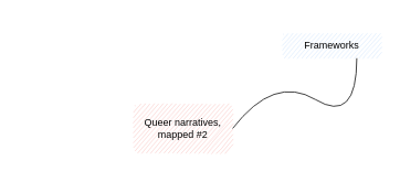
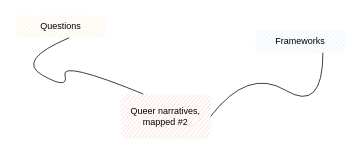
  <mxCell id="0" />
  <mxCell id="1" parent="0" />
  <mxCell id="2" value="Queer narratives, mapped #2" style="rounded=1;whiteSpace=wrap;html=1;fillColor=#f8cecc;strokeColor=none;sketch=1;" vertex="1" parent="1"><mxGeometry x="160" y="125" width="120" height="60" as="geometry" /></mxCell>
+ <mxCell id="3" value="&lt;div&gt;Questions&lt;/div&gt;" style="rounded=1;whiteSpace=wrap;html=1;fillColor=#ffe6cc;strokeColor=none;sketch=1;" vertex="1" parent="1"><mxGeometry x="20" y="20" width="120" height="30" as="geometry" /></mxCell>
  <mxCell id="4" value="&lt;div&gt;Frameworks&lt;/div&gt;" style="rounded=1;whiteSpace=wrap;html=1;fillColor=#dae8fc;strokeColor=none;glass=0;shadow=0;sketch=1;" vertex="1" parent="1"><mxGeometry x="340" y="40" width="120" height="30" as="geometry" /></mxCell>
  <mxCell id="5" value="" style="curved=1;endArrow=none;html=1;exitX=0.75;exitY=1;exitDx=0;exitDy=0;entryX=1;entryY=0.5;entryDx=0;entryDy=0;endFill=0;" edge="1" parent="1" source="4" target="2"><mxGeometry width="50" height="50" relative="1" as="geometry"><mxPoint x="590" y="120" as="sourcePoint" /><mxPoint x="240" y="110" as="targetPoint" /><Array as="points"><mxPoint x="430" y="150" /><mxPoint x="330" y="90" /></Array></mxGeometry></mxCell>
+ <mxCell id="6" value="" style="curved=1;endArrow=none;html=1;entryX=0.592;entryY=1;entryDx=0;entryDy=0;endFill=0;entryPerimeter=0;exitX=0.25;exitY=0;exitDx=0;exitDy=0;" edge="1" parent="1" source="2" target="3"><mxGeometry width="50" height="50" relative="1" as="geometry"><mxPoint x="430" y="50" as="sourcePoint" /><mxPoint x="280" y="140" as="targetPoint" /><Array as="points"><mxPoint x="80" y="80" /><mxPoint x="91" y="120" /><mxPoint x="20" y="80" /></Array></mxGeometry></mxCell>
